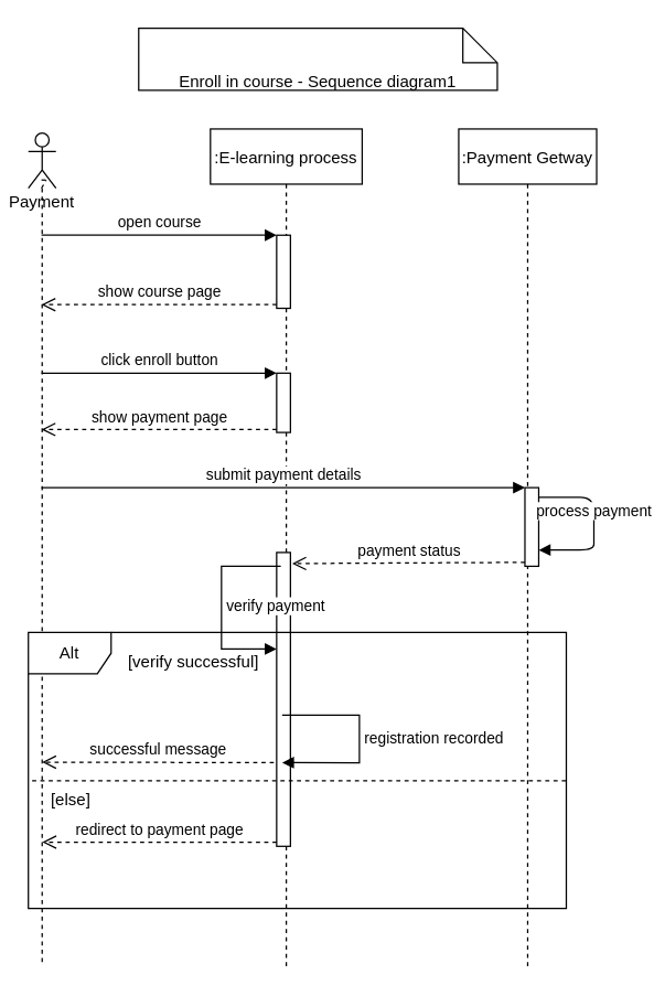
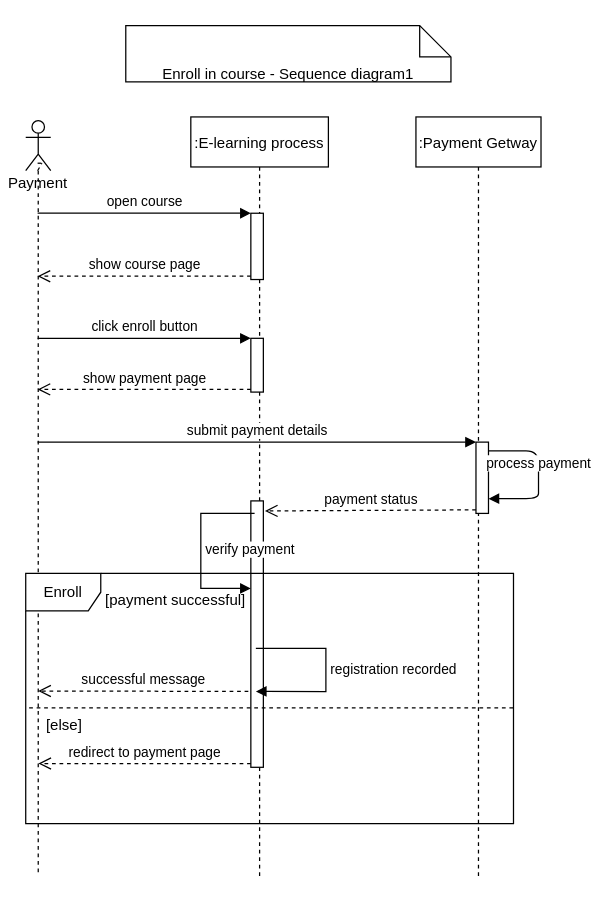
  <mxCell id="0" />
  <mxCell id="1" parent="0" />
  <mxCell id="2" value=":E-learning process" style="shape=umlLifeline;perimeter=lifelinePerimeter;container=1;collapsible=0;recursiveResize=0;rounded=0;shadow=0;strokeWidth=1;" parent="1" vertex="1"><mxGeometry x="152" y="93" width="110" height="607" as="geometry" /></mxCell>
  <mxCell id="3" value="" style="html=1;points=[];perimeter=orthogonalPerimeter;" parent="2" vertex="1"><mxGeometry x="48" y="77" width="10" height="53" as="geometry" /></mxCell>
  <mxCell id="4" value="" style="html=1;points=[];perimeter=orthogonalPerimeter;" parent="2" vertex="1"><mxGeometry x="48" y="177" width="10" height="43" as="geometry" /></mxCell>
  <mxCell id="5" value="" style="html=1;points=[];perimeter=orthogonalPerimeter;" parent="2" vertex="1"><mxGeometry x="48" y="307" width="10" height="213" as="geometry" /></mxCell>
  <mxCell id="6" value="verify payment" style="edgeStyle=orthogonalEdgeStyle;html=1;align=left;spacingLeft=2;endArrow=block;rounded=0;entryX=1;entryY=0;entryDx=0;entryDy=0;" parent="2" target="21" edge="1"><mxGeometry relative="1" as="geometry"><mxPoint x="51" y="317" as="sourcePoint" /><Array as="points"><mxPoint x="8" y="317" /><mxPoint x="8" y="377" /></Array></mxGeometry></mxCell>
  <mxCell id="7" value=":Payment Getway" style="shape=umlLifeline;perimeter=lifelinePerimeter;container=1;collapsible=0;recursiveResize=0;rounded=0;shadow=0;strokeWidth=1;" parent="1" vertex="1"><mxGeometry x="332" y="93" width="100" height="607" as="geometry" /></mxCell>
  <mxCell id="8" value="" style="html=1;points=[];perimeter=orthogonalPerimeter;" parent="7" vertex="1"><mxGeometry x="48" y="260" width="10" height="57" as="geometry" /></mxCell>
  <mxCell id="9" value="process payment" style="html=1;verticalAlign=bottom;endArrow=block;entryX=1;entryY=0.795;entryDx=0;entryDy=0;entryPerimeter=0;" parent="7" target="8" edge="1"><mxGeometry width="80" relative="1" as="geometry"><mxPoint x="58" y="267" as="sourcePoint" /><mxPoint x="68" y="197" as="targetPoint" /><Array as="points"><mxPoint x="98" y="267" /><mxPoint x="98" y="289" /><mxPoint x="98" y="305" /></Array></mxGeometry></mxCell>
  <mxCell id="10" value="" style="endArrow=none;dashed=1;html=1;" parent="1" edge="1"><mxGeometry width="50" height="50" relative="1" as="geometry"><mxPoint x="29.5" y="130" as="sourcePoint" /><mxPoint x="35" y="130" as="targetPoint" /></mxGeometry></mxCell>
  <mxCell id="11" value="" style="endArrow=none;dashed=1;html=1;" parent="1" source="12" edge="1"><mxGeometry width="50" height="50" relative="1" as="geometry"><mxPoint x="35" y="614" as="sourcePoint" /><mxPoint x="32.941" y="130" as="targetPoint" /></mxGeometry></mxCell>
  <mxCell id="12" value="Payment" style="shape=umlLifeline;participant=umlActor;perimeter=lifelinePerimeter;whiteSpace=wrap;html=1;container=1;collapsible=0;recursiveResize=0;verticalAlign=top;spacingTop=36;outlineConnect=0;" parent="1" vertex="1"><mxGeometry x="20" y="96" width="20" height="604" as="geometry" /></mxCell>
  <mxCell id="13" value="open course" style="html=1;verticalAlign=bottom;endArrow=block;entryX=0;entryY=0;" parent="1" source="12" target="3" edge="1"><mxGeometry relative="1" as="geometry"><mxPoint x="30" y="170" as="sourcePoint" /></mxGeometry></mxCell>
  <mxCell id="14" value="show course page" style="html=1;verticalAlign=bottom;endArrow=open;dashed=1;endSize=8;exitX=0;exitY=0.95;" parent="1" source="3" target="12" edge="1"><mxGeometry relative="1" as="geometry"><mxPoint x="30" y="230" as="targetPoint" /></mxGeometry></mxCell>
  <mxCell id="15" value="click enroll button" style="html=1;verticalAlign=bottom;endArrow=block;entryX=0;entryY=0;" parent="1" source="12" target="4" edge="1"><mxGeometry relative="1" as="geometry"><mxPoint x="130" y="270" as="sourcePoint" /></mxGeometry></mxCell>
  <mxCell id="16" value="show payment page" style="html=1;verticalAlign=bottom;endArrow=open;dashed=1;endSize=8;exitX=0;exitY=0.95;" parent="1" source="4" target="12" edge="1"><mxGeometry relative="1" as="geometry"><mxPoint x="130" y="346" as="targetPoint" /></mxGeometry></mxCell>
  <mxCell id="17" value="payment status" style="html=1;verticalAlign=bottom;endArrow=open;dashed=1;endSize=8;exitX=0;exitY=0.95;entryX=0.539;entryY=0.519;entryDx=0;entryDy=0;entryPerimeter=0;" parent="1" source="8" target="2" edge="1"><mxGeometry relative="1" as="geometry"><mxPoint x="209" y="405" as="targetPoint" /></mxGeometry></mxCell>
  <mxCell id="18" value="submit payment details" style="html=1;verticalAlign=bottom;endArrow=block;entryX=0;entryY=0;" parent="1" source="12" target="8" edge="1"><mxGeometry relative="1" as="geometry"><mxPoint x="310" y="330" as="sourcePoint" /></mxGeometry></mxCell>
- <mxCell id="19" value="Alt" style="shape=umlFrame;whiteSpace=wrap;html=1;" parent="1" vertex="1"><mxGeometry x="20" y="458" width="390" height="200" as="geometry" /></mxCell>
+ <mxCell id="19" value="Enroll" style="shape=umlFrame;whiteSpace=wrap;html=1;" parent="1" vertex="1"><mxGeometry x="20" y="458" width="390" height="200" as="geometry" /></mxCell>
  <mxCell id="20" value="" style="endArrow=none;dashed=1;html=1;exitX=0.007;exitY=0.537;exitDx=0;exitDy=0;exitPerimeter=0;entryX=1.002;entryY=0.537;entryDx=0;entryDy=0;entryPerimeter=0;" parent="1" source="19" target="19" edge="1"><mxGeometry width="50" height="50" relative="1" as="geometry"><mxPoint x="310" y="540" as="sourcePoint" /><mxPoint x="360" y="490" as="targetPoint" /></mxGeometry></mxCell>
- <mxCell id="21" value="[verify successful]" style="text;html=1;strokeColor=none;fillColor=none;align=center;verticalAlign=middle;whiteSpace=wrap;rounded=0;" parent="1" vertex="1"><mxGeometry x="80" y="470" width="120" height="20" as="geometry" /></mxCell>
+ <mxCell id="21" value="[payment successful]" style="text;html=1;strokeColor=none;fillColor=none;align=center;verticalAlign=middle;whiteSpace=wrap;rounded=0;" parent="1" vertex="1"><mxGeometry x="80" y="470" width="120" height="20" as="geometry" /></mxCell>
  <mxCell id="22" value="[else]" style="text;html=1;strokeColor=none;fillColor=none;align=center;verticalAlign=middle;whiteSpace=wrap;rounded=0;" parent="1" vertex="1"><mxGeometry x="32" y="570" width="38" height="20" as="geometry" /></mxCell>
  <mxCell id="23" value="registration recorded" style="edgeStyle=orthogonalEdgeStyle;html=1;align=left;spacingLeft=2;endArrow=block;rounded=0;entryX=0.4;entryY=0.847;entryDx=0;entryDy=0;entryPerimeter=0;" parent="1" edge="1"><mxGeometry relative="1" as="geometry"><mxPoint x="204" y="518" as="sourcePoint" /><Array as="points"><mxPoint x="260" y="518" /><mxPoint x="260" y="552" /></Array><mxPoint x="204" y="552.35" as="targetPoint" /></mxGeometry></mxCell>
  <mxCell id="24" value="successful message" style="html=1;verticalAlign=bottom;endArrow=open;dashed=1;endSize=8;exitX=-0.2;exitY=0.847;exitDx=0;exitDy=0;exitPerimeter=0;" parent="1" edge="1"><mxGeometry relative="1" as="geometry"><mxPoint x="198" y="552.35" as="sourcePoint" /><mxPoint x="30" y="552" as="targetPoint" /></mxGeometry></mxCell>
  <mxCell id="25" value="redirect to payment page" style="html=1;verticalAlign=bottom;endArrow=open;dashed=1;endSize=8;entryX=0.026;entryY=0.76;entryDx=0;entryDy=0;entryPerimeter=0;" parent="1" target="19" edge="1"><mxGeometry relative="1" as="geometry"><mxPoint x="200" y="610" as="sourcePoint" /><mxPoint x="120" y="610" as="targetPoint" /></mxGeometry></mxCell>
  <mxCell id="26" value="Enroll in course - Sequence diagram1" style="shape=note2;boundedLbl=1;whiteSpace=wrap;html=1;size=25;verticalAlign=top;align=center;" parent="1" vertex="1"><mxGeometry x="100" y="20" width="260" height="45" as="geometry" /></mxCell>
